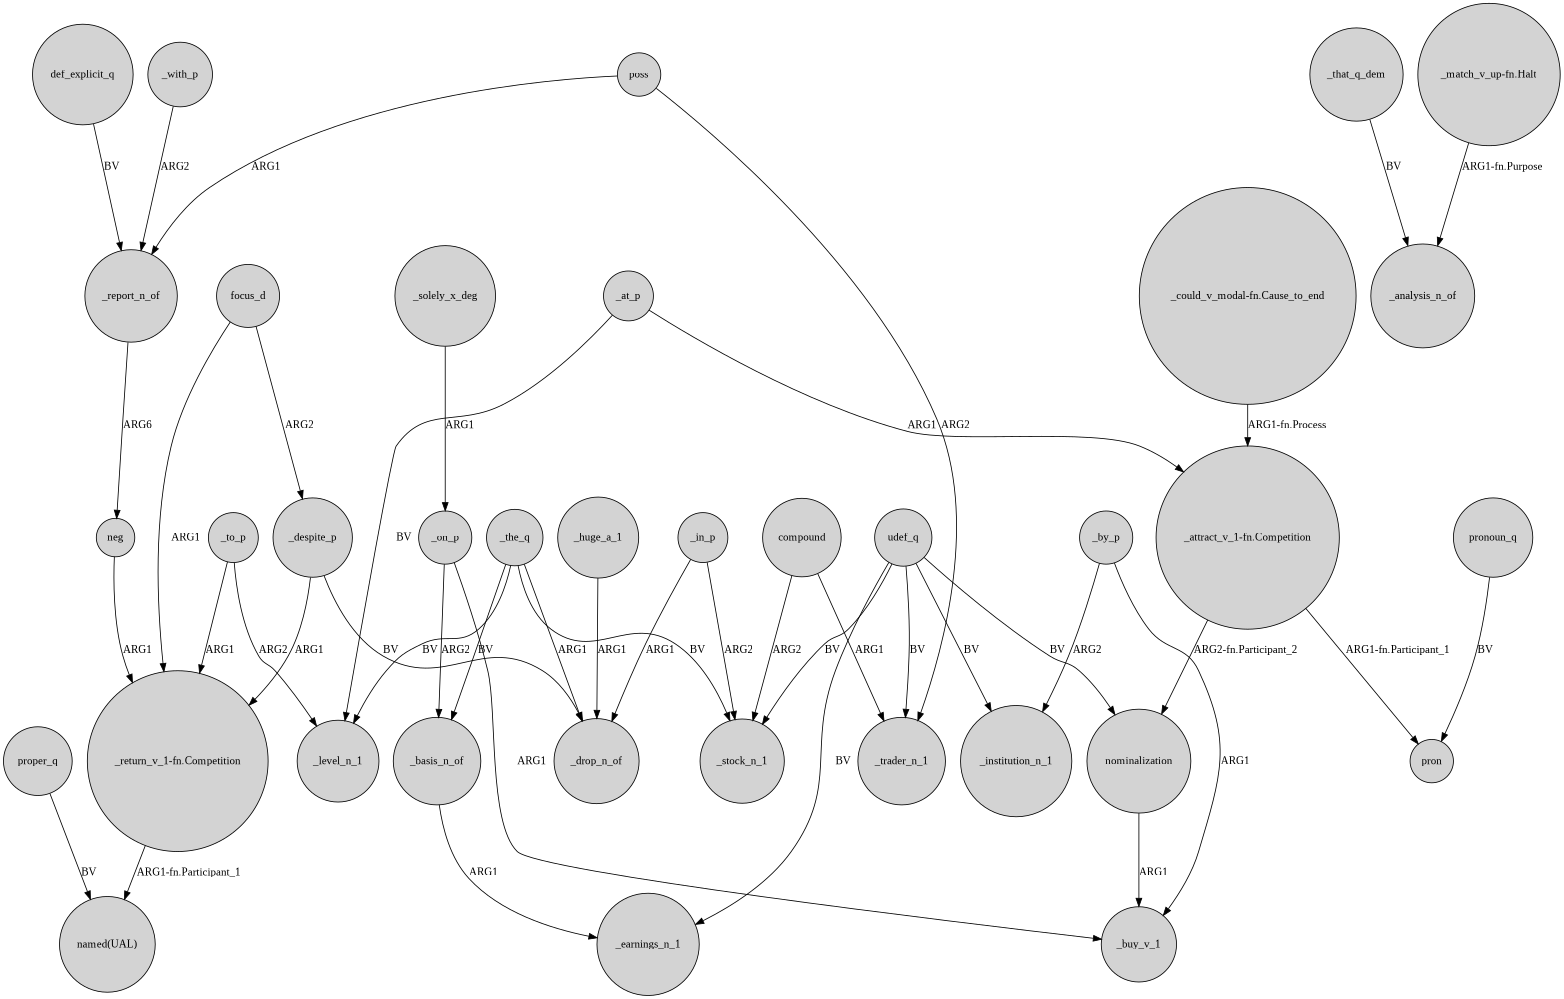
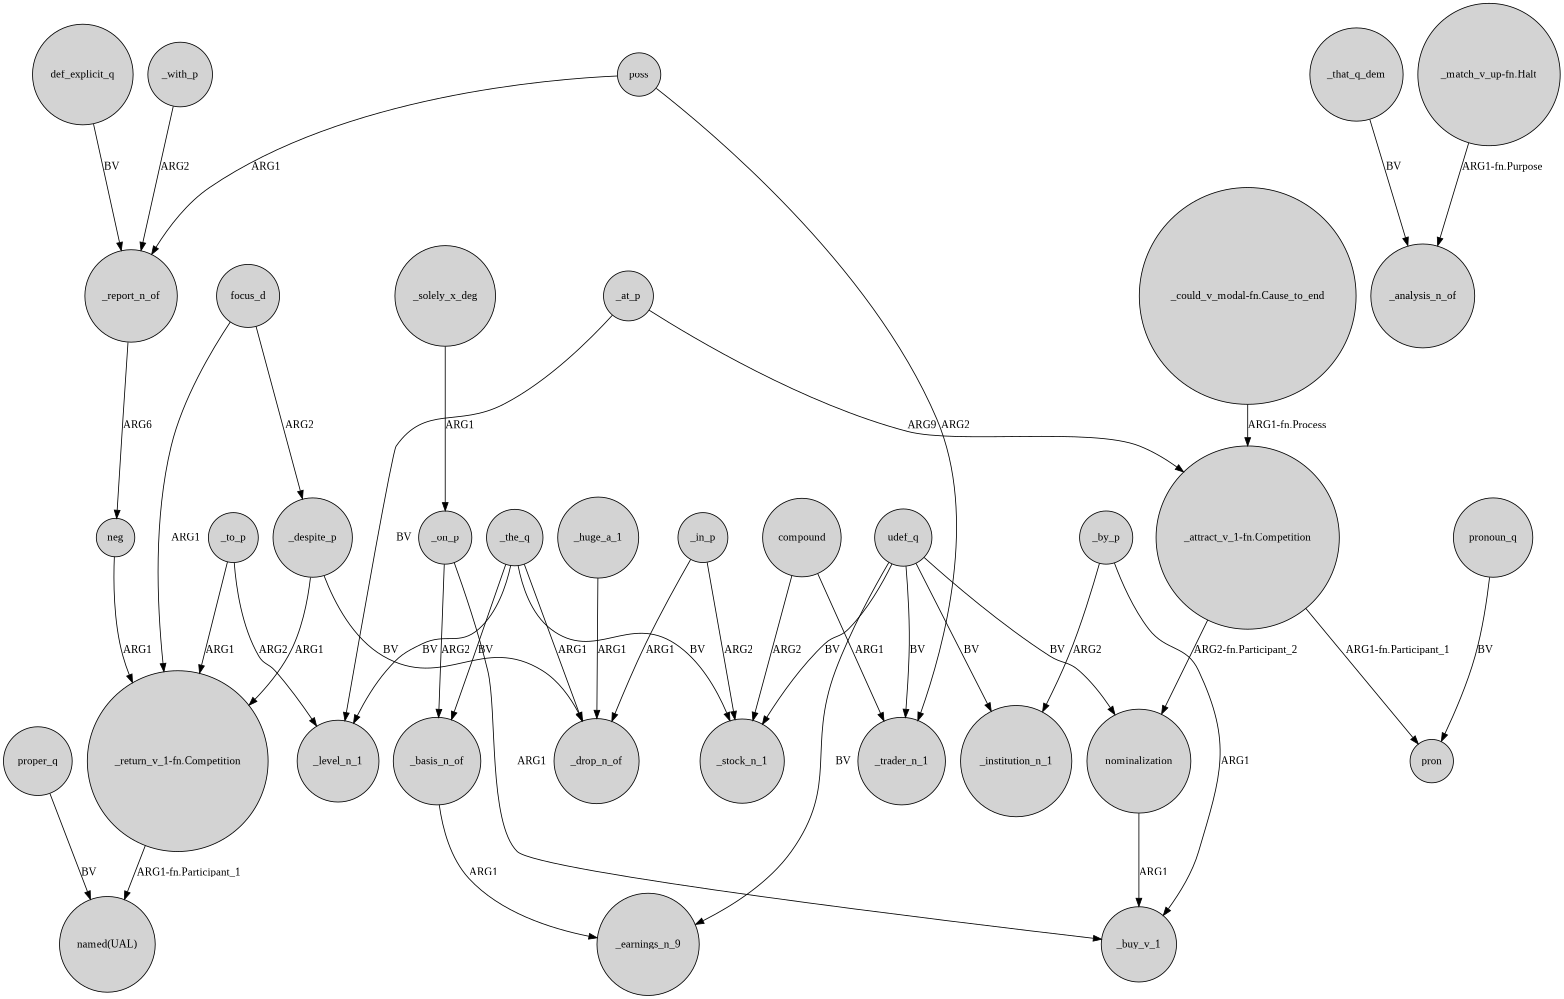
  digraph {
    fontname="Liberation Serif"
    node [fontname="Liberation Serif" shape=circle style=filled]
    edge [fontname="Liberation Serif"]
    def_explicit_q
    _report_n_of
    neg
    "_return_v_1-fn.Competition"
    nominalization
    _buy_v_1
    _by_p
    _institution_n_1
    _the_q
    _level_n_1
    _basis_n_of
    _stock_n_1
    _drop_n_of
-   _earnings_n_1
+   _earnings_n_1 [label=_earnings_n_9]
    _that_q_dem
    _analysis_n_of
    "_attract_v_1-fn.Competition"
    pron
    _at_p
    poss
    _trader_n_1
    "_match_v_up-fn.Halt"
    compound
    focus_d
    _despite_p
    "named(UAL)"
    udef_q
    proper_q
    pronoun_q
    _to_p
    _in_p
    _huge_a_1
    _with_p
    _on_p
    _solely_x_deg
    "_could_v_modal-fn.Cause_to_end"
    def_explicit_q -> _report_n_of [label=BV]
    _report_n_of -> neg [label=ARG6]
    neg -> "_return_v_1-fn.Competition" [label=ARG1]
    "_return_v_1-fn.Competition" -> "named(UAL)" [label="ARG1-fn.Participant_1"]
    nominalization -> _buy_v_1 [label=ARG1]
    _by_p -> _buy_v_1 [label=ARG1]
    _by_p -> _institution_n_1 [label=ARG2]
    _the_q -> _level_n_1 [label=BV]
    _the_q -> _basis_n_of [label=BV]
    _the_q -> _stock_n_1 [label=BV]
    _the_q -> _drop_n_of [label=ARG1]
    _basis_n_of -> _earnings_n_1 [label=ARG1]
    _that_q_dem -> _analysis_n_of [label=BV]
    "_attract_v_1-fn.Competition" -> nominalization [label="ARG2-fn.Participant_2"]
    "_attract_v_1-fn.Competition" -> pron [label="ARG1-fn.Participant_1"]
    _at_p -> _level_n_1 [label=BV]
-   _at_p -> "_attract_v_1-fn.Competition" [label=ARG1]
+   _at_p -> "_attract_v_1-fn.Competition" [label=ARG9]
    poss -> _report_n_of [label=ARG1]
    poss -> _trader_n_1 [label=ARG2]
    "_match_v_up-fn.Halt" -> _analysis_n_of [label="ARG1-fn.Purpose"]
    compound -> _stock_n_1 [label=ARG2]
    compound -> _trader_n_1 [label=ARG1]
    focus_d -> "_return_v_1-fn.Competition" [label=ARG1]
    focus_d -> _despite_p [label=ARG2]
    _despite_p -> "_return_v_1-fn.Competition" [label=ARG1]
    _despite_p -> _drop_n_of [label=BV]
    udef_q -> nominalization [label=BV]
    udef_q -> _institution_n_1 [label=BV]
    udef_q -> _stock_n_1 [label=BV]
    udef_q -> _earnings_n_1 [label=BV]
    udef_q -> _trader_n_1 [label=BV]
    proper_q -> "named(UAL)" [label=BV]
    pronoun_q -> pron [label=BV]
    _to_p -> "_return_v_1-fn.Competition" [label=ARG1]
    _to_p -> _level_n_1 [label=ARG2]
    _in_p -> _stock_n_1 [label=ARG2]
    _in_p -> _drop_n_of [label=ARG1]
    _huge_a_1 -> _drop_n_of [label=ARG1]
    _with_p -> _report_n_of [label=ARG2]
    _on_p -> _buy_v_1 [label=ARG1]
    _on_p -> _basis_n_of [label=ARG2]
    _solely_x_deg -> _on_p [label=ARG1]
    "_could_v_modal-fn.Cause_to_end" -> "_attract_v_1-fn.Competition" [label="ARG1-fn.Process"]
  }
